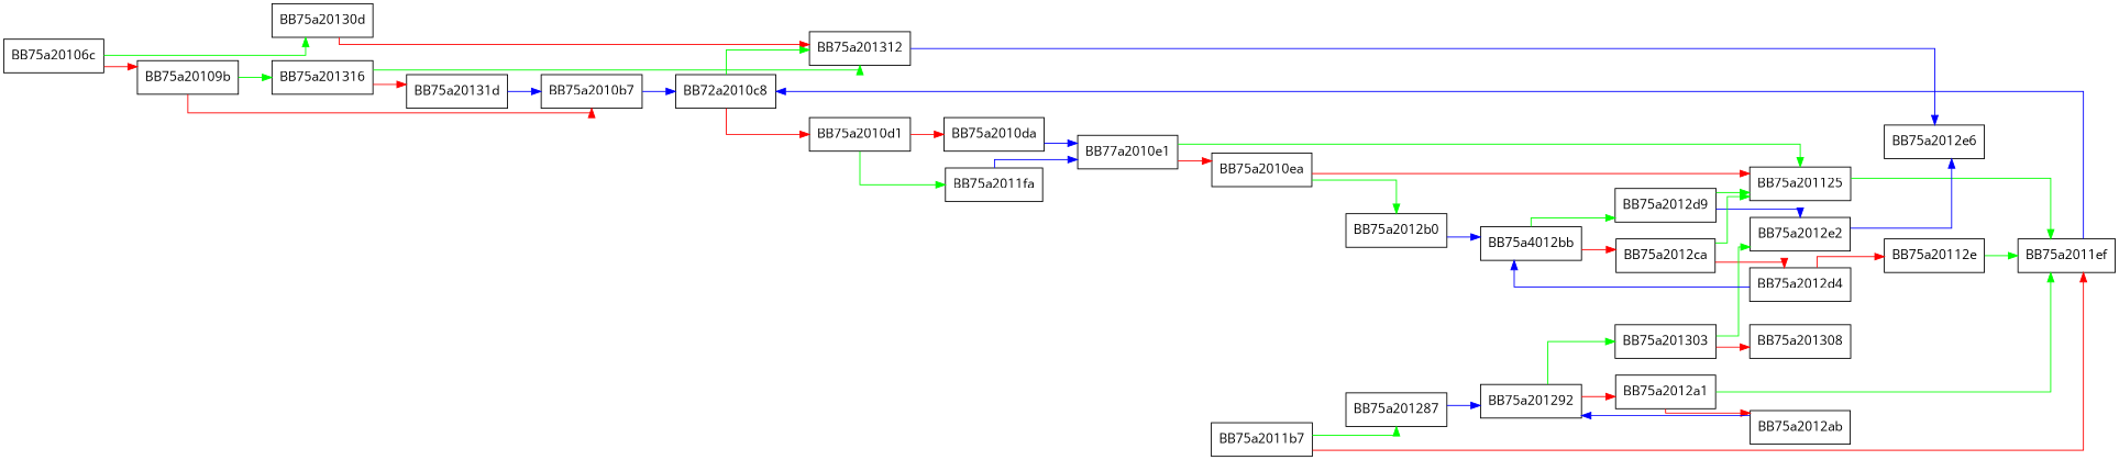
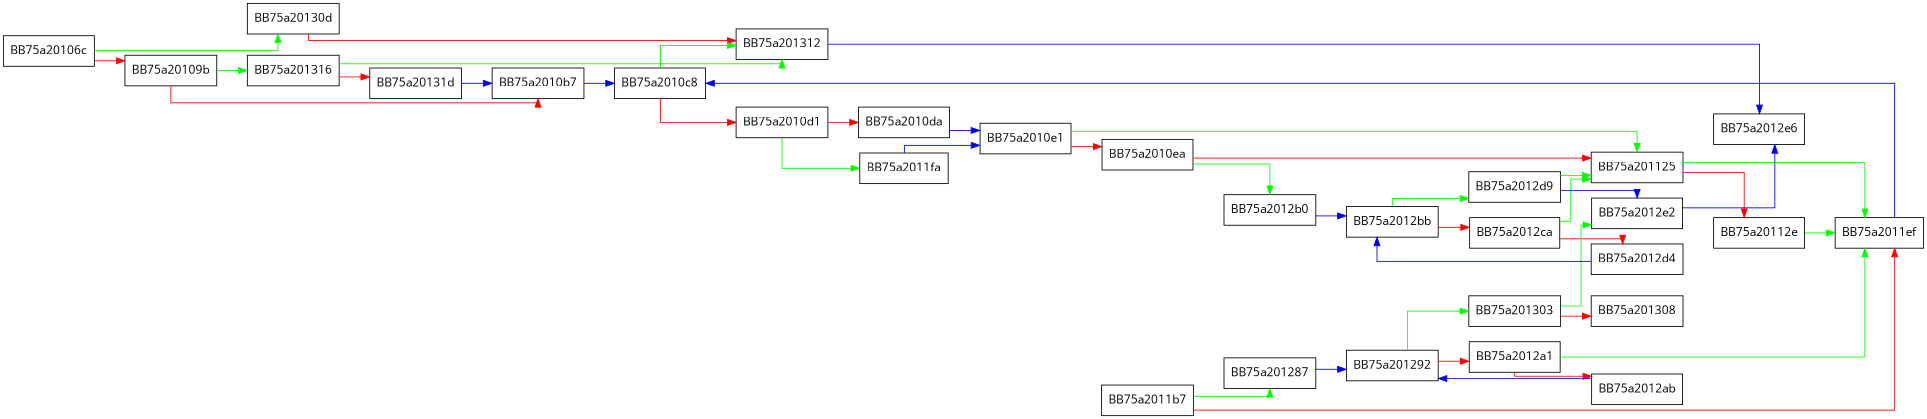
  digraph {
    fontname="Open Sans"
    rankdir=LR
    splines=ortho
    node [fontname="Open Sans" shape=box]
    edge [color=green fontname="Open Sans"]
    BB75a20106c
    BB75a20130d
    BB75a20109b
    BB75a201312
    BB75a201316
    BB75a2010b7
    BB75a2012e6
    BB75a20131d
-   BB75a2010c8 [label=BB72a2010c8]
+   BB75a2010c8
    BB75a2010d1
    BB75a2011fa
    BB75a2010da
-   BB75a2010e1 [label=BB77a2010e1]
+   BB75a2010e1
    BB75a201125
    BB75a2010ea
    BB75a2011ef
    BB75a20112e
    BB75a2012b0
-   BB75a2012bb [label=BB75a4012bb]
+   BB75a2012bb
    BB75a2012d9
    BB75a2012ca
    BB75a2011b7
    BB75a201287
    BB75a201292
    BB75a201303
    BB75a2012a1
    BB75a2012e2
    BB75a201308
    BB75a2012ab
    BB75a2012d4
    BB75a20106c -> BB75a20130d
    BB75a20106c -> BB75a20109b [color=red]
    BB75a20130d -> BB75a201312 [color=red]
    BB75a20109b -> BB75a201316
    BB75a20109b -> BB75a2010b7 [color=red]
    BB75a201312 -> BB75a2012e6 [color=blue]
    BB75a201316 -> BB75a201312
    BB75a201316 -> BB75a20131d [color=red]
    BB75a2010b7 -> BB75a2010c8 [color=blue]
    BB75a20131d -> BB75a2010b7 [color=blue]
    BB75a2010c8 -> BB75a201312
    BB75a2010c8 -> BB75a2010d1 [color=red]
    BB75a2010d1 -> BB75a2011fa
    BB75a2010d1 -> BB75a2010da [color=red]
    BB75a2011fa -> BB75a2010e1 [color=blue]
    BB75a2010da -> BB75a2010e1 [color=blue]
    BB75a2010e1 -> BB75a201125
    BB75a2010e1 -> BB75a2010ea [color=red]
    BB75a201125 -> BB75a2011ef
-   BB75a2012d4 -> BB75a20112e [color=red]
+   BB75a201125 -> BB75a20112e [color=red]
    BB75a2010ea -> BB75a201125 [color=red]
    BB75a2010ea -> BB75a2012b0
    BB75a2011ef -> BB75a2010c8 [color=blue]
    BB75a20112e -> BB75a2011ef
    BB75a2012b0 -> BB75a2012bb [color=blue]
    BB75a2012bb -> BB75a2012d9
    BB75a2012bb -> BB75a2012ca [color=red]
    BB75a2012d9 -> BB75a201125
    BB75a2012d9 -> BB75a2012e2 [color=blue]
    BB75a2012ca -> BB75a201125
    BB75a2012ca -> BB75a2012d4 [color=red]
    BB75a2011b7 -> BB75a2011ef [color=red]
    BB75a2011b7 -> BB75a201287
    BB75a201287 -> BB75a201292 [color=blue]
    BB75a201292 -> BB75a201303
    BB75a201292 -> BB75a2012a1 [color=red]
    BB75a201303 -> BB75a2012e2
    BB75a201303 -> BB75a201308 [color=red]
    BB75a2012a1 -> BB75a2011ef
    BB75a2012a1 -> BB75a2012ab [color=red]
    BB75a2012e2 -> BB75a2012e6 [color=blue]
    BB75a2012ab -> BB75a201292 [color=blue]
    BB75a2012d4 -> BB75a2012bb [color=blue]
  }
